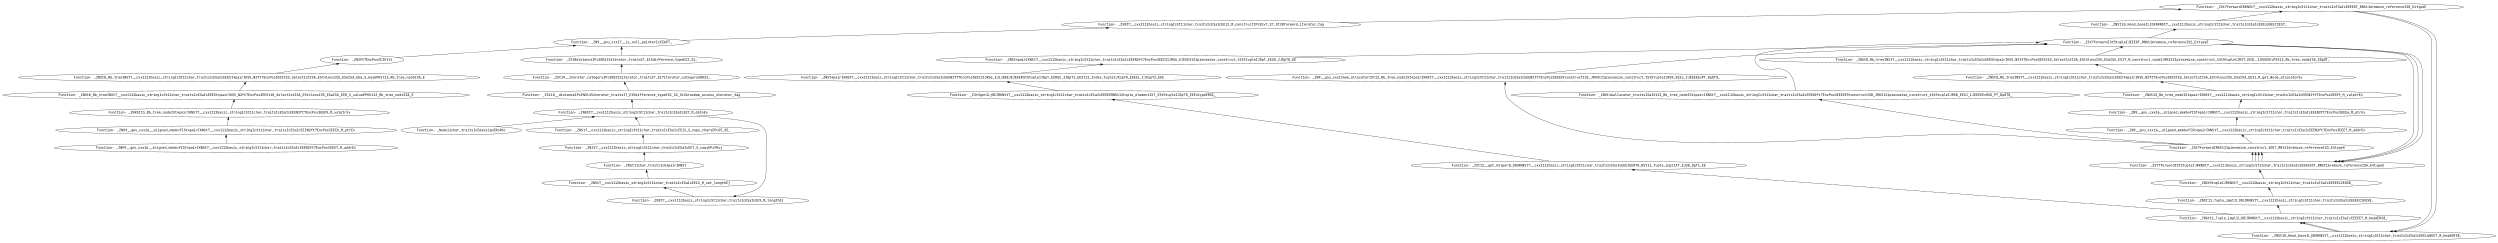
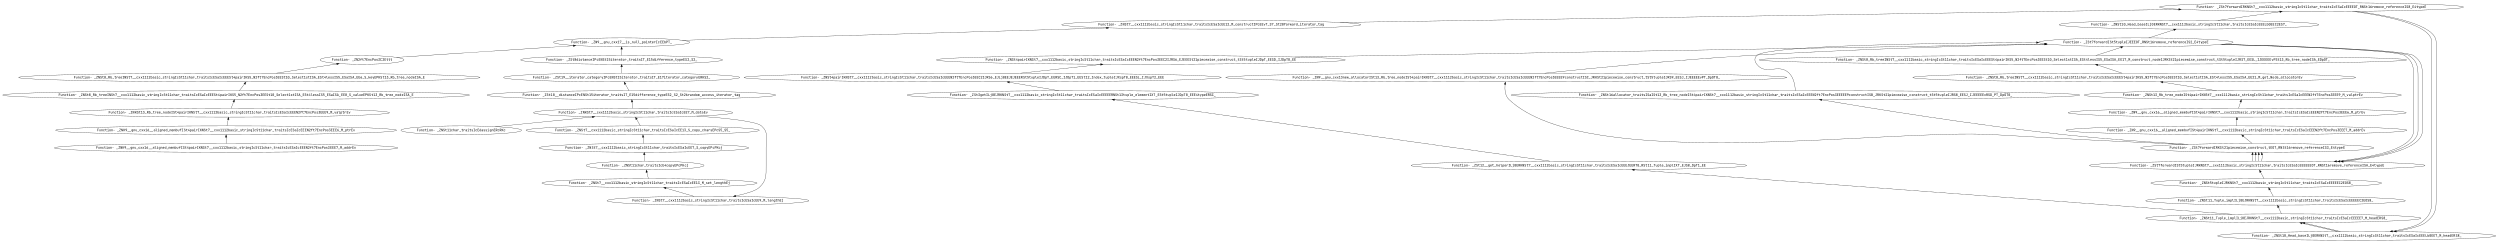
  digraph {
    fontname="JetBrains Mono"
    node [fontname="JetBrains Mono"]
    edge [dir=back fontname="JetBrains Mono"]
    "Function- _ZNK9__gnu_cxx16__aligned_membufISt4pairIKNSt7__cxx1112basic_stringIcSt11char_traitsIcESaIcEEEN2ft7EncPos3EEE6_M_ptrEv"
    "Function- _ZNK9__gnu_cxx16__aligned_membufISt4pairIKNSt7__cxx1112basic_stringIcSt11char_traitsIcESaIcEEEN2ft7EncPos3EEE7_M_addrEv"
    "Function- _ZNKSt13_Rb_tree_nodeISt4pairIKNSt7__cxx1112basic_stringIcSt11char_traitsIcESaIcEEEN2ft7EncPos3EEE9_M_valptrEv"
    "Function- _ZNSt8_Rb_treeINSt7__cxx1112basic_stringIcSt11char_traitsIcESaIcEEESt4pairIKS5_N2ft7EncPos3EESt10_Select1stISA_ESt4lessIS5_ESaISA_EE8_S_valueEPKSt13_Rb_tree_nodeISA_E"
    "Function- _ZNSt8_Rb_treeINSt7__cxx1112basic_stringIcSt11char_traitsIcESaIcEEESt4pairIKS5_N2ft7EncPos3EESt10_Select1stISA_ESt4lessIS5_ESaISA_EE6_S_keyEPKSt13_Rb_tree_nodeISA_E"
    "Function- _ZN2ft7EncPos3C2Ettt"
    "Function- _ZNKSt7__cxx1112basic_stringIcSt11char_traitsIcESaIcEE7_M_dataEv"
-   "Function- _ZNSt11char_traitsIcE6assignERcRKc" [label="Function- _Node11char_traitsIcE6assignERcRKc"]
+   "Function- _ZNSt11char_traitsIcE6assignERcRKc"
    "Function- _ZNSt7__cxx1112basic_stringIcSt11char_traitsIcESaIcEE13_S_copy_charsEPcS5_S5_"
    "Function- _ZNSt7__cxx1112basic_stringIcSt11char_traitsIcESaIcEE7_S_copyEPcPKcj"
    "Function- _ZNSt7__cxx1112basic_stringIcSt11char_traitsIcESaIcEE9_M_lengthEj"
    "Function- _ZNSt7__cxx1112basic_stringIcSt11char_traitsIcESaIcEE13_M_set_lengthEj"
-   "Function- _ZNSt11char_traitsIcE4copyEPcPKcj" [label="Function- _ZNSt11char_traitsIcE4pairIKNSt"]
+   "Function- _ZNSt11char_traitsIcE4copyEPcPKcj"
    "Function- _ZSt10__distanceIPcENSt15iterator_traitsIT_E15difference_typeES2_S2_St26random_access_iterator_tag"
    "Function- _ZSt19__iterator_categoryIPcENSt15iterator_traitsIT_E17iterator_categoryERKS2_"
    "Function- _ZSt8distanceIPcENSt15iterator_traitsIT_E15difference_typeES2_S2_"
    "Function- _ZN9__gnu_cxx17__is_null_pointerIcEEbPT_"
    "Function- _ZNSt7__cxx1112basic_stringIcSt11char_traitsIcESaIcEE12_M_constructIPcEEvT_S7_St20forward_iterator_tag"
    "Function- _ZSt7forwardIRKNSt7__cxx1112basic_stringIcSt11char_traitsIcESaIcEEEEOT_RNSt16remove_referenceIS8_E4typeE"
    "Function- _ZNSt10_Head_baseILj0ERKNSt7__cxx1112basic_stringIcSt11char_traitsIcESaIcEEELb0EEC2ES7_"
    "Function- _ZSt7forwardISt5tupleIJEEEOT_RNSt16remove_referenceIS2_E4typeE"
    "Function- _ZNSt10_Head_baseILj0ERKNSt7__cxx1112basic_stringIcSt11char_traitsIcESaIcEEELb0EE7_M_headERS8_"
    "Function- _ZNSt11_Tuple_implILj0EJRKNSt7__cxx1112basic_stringIcSt11char_traitsIcESaIcEEEEE7_M_headERS8_"
    "Function- _ZSt12__get_helperILj0ERKNSt7__cxx1112basic_stringIcSt11char_traitsIcESaIcEEEJEERT0_RSt11_Tuple_implIXT_EJS8_DpT1_EE"
    "Function- _ZSt3getILj0EJRKNSt7__cxx1112basic_stringIcSt11char_traitsIcESaIcEEEEERNSt13tuple_elementIXT_ESt5tupleIJDpT0_EEE4typeERSC_"
    "Function- _ZNSt4pairIKNSt7__cxx1112basic_stringIcSt11char_traitsIcESaIcEEEN2ft7EncPos3EEC2IJRS6_EJLj0EEJEJEEERSt5tupleIJDpT_EERSC_IJDpT1_EESt12_Index_tupleIJXspT0_EEESL_IJXspT2_EEE"
    "Function- _ZNSt4pairIKNSt7__cxx1112basic_stringIcSt11char_traitsIcESaIcEEEN2ft7EncPos3EEC2IJRS6_EJEEESt21piecewise_construct_tSt5tupleIJDpT_EESD_IJDpT0_EE"
    "Function- _ZN9__gnu_cxx13new_allocatorISt13_Rb_tree_nodeISt4pairIKNSt7__cxx1112basic_stringIcSt11char_traitsIcESaIcEEEN2ft7EncPos3EEEE9constructISC_JRKSt21piecewise_construct_tSt5tupleIJRS9_EESJ_IJEEEEEvPT_DpOT0_"
    "Function- _ZNSt16allocator_traitsISaISt13_Rb_tree_nodeISt4pairIKNSt7__cxx1112basic_stringIcSt11char_traitsIcESaIcEEEN2ft7EncPos3EEEEE9constructISB_JRKSt21piecewise_construct_tSt5tupleIJRS8_EESJ_IJEEEEEvRSD_PT_DpOT0_"
    "Function- _ZNSt8_Rb_treeINSt7__cxx1112basic_stringIcSt11char_traitsIcESaIcEEESt4pairIKS5_N2ft7EncPos3EESt10_Select1stISA_ESt4lessIS5_ESaISA_EE17_M_construct_nodeIJRKSt21piecewise_construct_tSt5tupleIJRS7_EESL_IJEEEEEvPSt13_Rb_tree_nodeISA_EDpOT_"
    "Function- _ZSt7forwardIRKSt21piecewise_construct_tEOT_RNSt16remove_referenceIS3_E4typeE"
    "Function- _ZNSt8_Rb_treeINSt7__cxx1112basic_stringIcSt11char_traitsIcESaIcEEESt4pairIKS5_N2ft7EncPos3EESt10_Select1stISA_ESt4lessIS5_ESaISA_EE21_M_get_Node_allocatorEv"
    "Function- _ZNSt11_Tuple_implILj0EJRKNSt7__cxx1112basic_stringIcSt11char_traitsIcESaIcEEEEEC2EOS8_"
    "Function- _ZNSt5tupleIJRKNSt7__cxx1112basic_stringIcSt11char_traitsIcESaIcEEEEEC2EOS8_"
    "Function- _ZSt7forwardISt5tupleIJRKNSt7__cxx1112basic_stringIcSt11char_traitsIcESaIcEEEEEEOT_RNSt16remove_referenceISA_E4typeE"
    "Function- _ZN9__gnu_cxx16__aligned_membufISt4pairIKNSt7__cxx1112basic_stringIcSt11char_traitsIcESaIcEEEN2ft7EncPos3EEE7_M_addrEv"
    "Function- _ZN9__gnu_cxx16__aligned_membufISt4pairIKNSt7__cxx1112basic_stringIcSt11char_traitsIcESaIcEEEN2ft7EncPos3EEE6_M_ptrEv"
    "Function- _ZNSt13_Rb_tree_nodeISt4pairIKNSt7__cxx1112basic_stringIcSt11char_traitsIcESaIcEEEN2ft7EncPos3EEE9_M_valptrEv"
    "Function- _ZNK9__gnu_cxx16__aligned_membufISt4pairIKNSt7__cxx1112basic_stringIcSt11char_traitsIcESaIcEEEN2ft7EncPos3EEE6_M_ptrEv" -> "Function- _ZNK9__gnu_cxx16__aligned_membufISt4pairIKNSt7__cxx1112basic_stringIcSt11char_traitsIcESaIcEEEN2ft7EncPos3EEE7_M_addrEv"
    "Function- _ZNKSt13_Rb_tree_nodeISt4pairIKNSt7__cxx1112basic_stringIcSt11char_traitsIcESaIcEEEN2ft7EncPos3EEE9_M_valptrEv" -> "Function- _ZNK9__gnu_cxx16__aligned_membufISt4pairIKNSt7__cxx1112basic_stringIcSt11char_traitsIcESaIcEEEN2ft7EncPos3EEE6_M_ptrEv"
    "Function- _ZNSt8_Rb_treeINSt7__cxx1112basic_stringIcSt11char_traitsIcESaIcEEESt4pairIKS5_N2ft7EncPos3EESt10_Select1stISA_ESt4lessIS5_ESaISA_EE8_S_valueEPKSt13_Rb_tree_nodeISA_E" -> "Function- _ZNKSt13_Rb_tree_nodeISt4pairIKNSt7__cxx1112basic_stringIcSt11char_traitsIcESaIcEEEN2ft7EncPos3EEE9_M_valptrEv"
    "Function- _ZNSt8_Rb_treeINSt7__cxx1112basic_stringIcSt11char_traitsIcESaIcEEESt4pairIKS5_N2ft7EncPos3EESt10_Select1stISA_ESt4lessIS5_ESaISA_EE6_S_keyEPKSt13_Rb_tree_nodeISA_E" -> "Function- _ZNSt8_Rb_treeINSt7__cxx1112basic_stringIcSt11char_traitsIcESaIcEEESt4pairIKS5_N2ft7EncPos3EESt10_Select1stISA_ESt4lessIS5_ESaISA_EE8_S_valueEPKSt13_Rb_tree_nodeISA_E"
    "Function- _ZN2ft7EncPos3C2Ettt" -> "Function- _ZNSt8_Rb_treeINSt7__cxx1112basic_stringIcSt11char_traitsIcESaIcEEESt4pairIKS5_N2ft7EncPos3EESt10_Select1stISA_ESt4lessIS5_ESaISA_EE6_S_keyEPKSt13_Rb_tree_nodeISA_E"
    "Function- _ZNKSt7__cxx1112basic_stringIcSt11char_traitsIcESaIcEE7_M_dataEv" -> "Function- _ZNSt11char_traitsIcE6assignERcRKc"
    "Function- _ZNKSt7__cxx1112basic_stringIcSt11char_traitsIcESaIcEE7_M_dataEv" -> "Function- _ZNSt7__cxx1112basic_stringIcSt11char_traitsIcESaIcEE13_S_copy_charsEPcS5_S5_"
    "Function- _ZNSt7__cxx1112basic_stringIcSt11char_traitsIcESaIcEE13_S_copy_charsEPcS5_S5_" -> "Function- _ZNSt7__cxx1112basic_stringIcSt11char_traitsIcESaIcEE7_S_copyEPcPKcj"
    "Function- _ZNSt7__cxx1112basic_stringIcSt11char_traitsIcESaIcEE7_S_copyEPcPKcj" -> "Function- _ZNSt11char_traitsIcE4copyEPcPKcj"
    "Function- _ZNSt7__cxx1112basic_stringIcSt11char_traitsIcESaIcEE9_M_lengthEj" -> "Function- _ZNKSt7__cxx1112basic_stringIcSt11char_traitsIcESaIcEE7_M_dataEv"
    "Function- _ZNSt7__cxx1112basic_stringIcSt11char_traitsIcESaIcEE13_M_set_lengthEj" -> "Function- _ZNSt7__cxx1112basic_stringIcSt11char_traitsIcESaIcEE9_M_lengthEj"
    "Function- _ZNSt11char_traitsIcE4copyEPcPKcj" -> "Function- _ZNSt7__cxx1112basic_stringIcSt11char_traitsIcESaIcEE13_M_set_lengthEj"
    "Function- _ZSt10__distanceIPcENSt15iterator_traitsIT_E15difference_typeES2_S2_St26random_access_iterator_tag" -> "Function- _ZNKSt7__cxx1112basic_stringIcSt11char_traitsIcESaIcEE7_M_dataEv"
    "Function- _ZSt19__iterator_categoryIPcENSt15iterator_traitsIT_E17iterator_categoryERKS2_" -> "Function- _ZSt10__distanceIPcENSt15iterator_traitsIT_E15difference_typeES2_S2_St26random_access_iterator_tag"
    "Function- _ZSt8distanceIPcENSt15iterator_traitsIT_E15difference_typeES2_S2_" -> "Function- _ZSt19__iterator_categoryIPcENSt15iterator_traitsIT_E17iterator_categoryERKS2_"
    "Function- _ZN9__gnu_cxx17__is_null_pointerIcEEbPT_" -> "Function- _ZN2ft7EncPos3C2Ettt"
    "Function- _ZN9__gnu_cxx17__is_null_pointerIcEEbPT_" -> "Function- _ZSt8distanceIPcENSt15iterator_traitsIT_E15difference_typeES2_S2_"
    "Function- _ZNSt7__cxx1112basic_stringIcSt11char_traitsIcESaIcEE12_M_constructIPcEEvT_S7_St20forward_iterator_tag" -> "Function- _ZN9__gnu_cxx17__is_null_pointerIcEEbPT_"
    "Function- _ZSt7forwardIRKNSt7__cxx1112basic_stringIcSt11char_traitsIcESaIcEEEEOT_RNSt16remove_referenceIS8_E4typeE" -> "Function- _ZNSt7__cxx1112basic_stringIcSt11char_traitsIcESaIcEE12_M_constructIPcEEvT_S7_St20forward_iterator_tag"
    "Function- _ZSt7forwardIRKNSt7__cxx1112basic_stringIcSt11char_traitsIcESaIcEEEEOT_RNSt16remove_referenceIS8_E4typeE" -> "Function- _ZNSt10_Head_baseILj0ERKNSt7__cxx1112basic_stringIcSt11char_traitsIcESaIcEEELb0EEC2ES7_"
    "Function- _ZNSt10_Head_baseILj0ERKNSt7__cxx1112basic_stringIcSt11char_traitsIcESaIcEEELb0EEC2ES7_" -> "Function- _ZSt7forwardISt5tupleIJEEEOT_RNSt16remove_referenceIS2_E4typeE"
    "Function- _ZSt7forwardISt5tupleIJEEEOT_RNSt16remove_referenceIS2_E4typeE" -> "Function- _ZNSt4pairIKNSt7__cxx1112basic_stringIcSt11char_traitsIcESaIcEEEN2ft7EncPos3EEC2IJRS6_EJEEESt21piecewise_construct_tSt5tupleIJDpT_EESD_IJDpT0_EE"
    "Function- _ZSt7forwardISt5tupleIJEEEOT_RNSt16remove_referenceIS2_E4typeE" -> "Function- _ZN9__gnu_cxx13new_allocatorISt13_Rb_tree_nodeISt4pairIKNSt7__cxx1112basic_stringIcSt11char_traitsIcESaIcEEEN2ft7EncPos3EEEE9constructISC_JRKSt21piecewise_construct_tSt5tupleIJRS9_EESJ_IJEEEEEvPT_DpOT0_"
    "Function- _ZSt7forwardISt5tupleIJEEEOT_RNSt16remove_referenceIS2_E4typeE" -> "Function- _ZNSt16allocator_traitsISaISt13_Rb_tree_nodeISt4pairIKNSt7__cxx1112basic_stringIcSt11char_traitsIcESaIcEEEN2ft7EncPos3EEEEE9constructISB_JRKSt21piecewise_construct_tSt5tupleIJRS8_EESJ_IJEEEEEvRSD_PT_DpOT0_"
    "Function- _ZSt7forwardISt5tupleIJEEEOT_RNSt16remove_referenceIS2_E4typeE" -> "Function- _ZNSt8_Rb_treeINSt7__cxx1112basic_stringIcSt11char_traitsIcESaIcEEESt4pairIKS5_N2ft7EncPos3EESt10_Select1stISA_ESt4lessIS5_ESaISA_EE17_M_construct_nodeIJRKSt21piecewise_construct_tSt5tupleIJRS7_EESL_IJEEEEEvPSt13_Rb_tree_nodeISA_EDpOT_"
    "Function- _ZNSt10_Head_baseILj0ERKNSt7__cxx1112basic_stringIcSt11char_traitsIcESaIcEEELb0EE7_M_headERS8_" -> "Function- _ZSt7forwardIRKNSt7__cxx1112basic_stringIcSt11char_traitsIcESaIcEEEEOT_RNSt16remove_referenceIS8_E4typeE"
    "Function- _ZNSt10_Head_baseILj0ERKNSt7__cxx1112basic_stringIcSt11char_traitsIcESaIcEEELb0EE7_M_headERS8_" -> "Function- _ZSt7forwardIRKNSt7__cxx1112basic_stringIcSt11char_traitsIcESaIcEEEEOT_RNSt16remove_referenceIS8_E4typeE"
    "Function- _ZNSt11_Tuple_implILj0EJRKNSt7__cxx1112basic_stringIcSt11char_traitsIcESaIcEEEEE7_M_headERS8_" -> "Function- _ZNSt10_Head_baseILj0ERKNSt7__cxx1112basic_stringIcSt11char_traitsIcESaIcEEELb0EE7_M_headERS8_"
    "Function- _ZNSt11_Tuple_implILj0EJRKNSt7__cxx1112basic_stringIcSt11char_traitsIcESaIcEEEEE7_M_headERS8_" -> "Function- _ZNSt10_Head_baseILj0ERKNSt7__cxx1112basic_stringIcSt11char_traitsIcESaIcEEELb0EE7_M_headERS8_"
    "Function- _ZSt12__get_helperILj0ERKNSt7__cxx1112basic_stringIcSt11char_traitsIcESaIcEEEJEERT0_RSt11_Tuple_implIXT_EJS8_DpT1_EE" -> "Function- _ZNSt11_Tuple_implILj0EJRKNSt7__cxx1112basic_stringIcSt11char_traitsIcESaIcEEEEE7_M_headERS8_"
    "Function- _ZSt3getILj0EJRKNSt7__cxx1112basic_stringIcSt11char_traitsIcESaIcEEEEERNSt13tuple_elementIXT_ESt5tupleIJDpT0_EEE4typeERSC_" -> "Function- _ZSt12__get_helperILj0ERKNSt7__cxx1112basic_stringIcSt11char_traitsIcESaIcEEEJEERT0_RSt11_Tuple_implIXT_EJS8_DpT1_EE"
    "Function- _ZNSt4pairIKNSt7__cxx1112basic_stringIcSt11char_traitsIcESaIcEEEN2ft7EncPos3EEC2IJRS6_EJLj0EEJEJEEERSt5tupleIJDpT_EERSC_IJDpT1_EESt12_Index_tupleIJXspT0_EEESL_IJXspT2_EEE" -> "Function- _ZSt3getILj0EJRKNSt7__cxx1112basic_stringIcSt11char_traitsIcESaIcEEEEERNSt13tuple_elementIXT_ESt5tupleIJDpT0_EEE4typeERSC_"
    "Function- _ZNSt4pairIKNSt7__cxx1112basic_stringIcSt11char_traitsIcESaIcEEEN2ft7EncPos3EEC2IJRS6_EJEEESt21piecewise_construct_tSt5tupleIJDpT_EESD_IJDpT0_EE" -> "Function- _ZNSt4pairIKNSt7__cxx1112basic_stringIcSt11char_traitsIcESaIcEEEN2ft7EncPos3EEC2IJRS6_EJLj0EEJEJEEERSt5tupleIJDpT_EERSC_IJDpT1_EESt12_Index_tupleIJXspT0_EEESL_IJXspT2_EEE"
    "Function- _ZN9__gnu_cxx13new_allocatorISt13_Rb_tree_nodeISt4pairIKNSt7__cxx1112basic_stringIcSt11char_traitsIcESaIcEEEN2ft7EncPos3EEEE9constructISC_JRKSt21piecewise_construct_tSt5tupleIJRS9_EESJ_IJEEEEEvPT_DpOT0_" -> "Function- _ZSt7forwardIRKSt21piecewise_construct_tEOT_RNSt16remove_referenceIS3_E4typeE"
    "Function- _ZNSt16allocator_traitsISaISt13_Rb_tree_nodeISt4pairIKNSt7__cxx1112basic_stringIcSt11char_traitsIcESaIcEEEN2ft7EncPos3EEEEE9constructISB_JRKSt21piecewise_construct_tSt5tupleIJRS8_EESJ_IJEEEEEvRSD_PT_DpOT0_" -> "Function- _ZSt7forwardIRKSt21piecewise_construct_tEOT_RNSt16remove_referenceIS3_E4typeE"
    "Function- _ZNSt8_Rb_treeINSt7__cxx1112basic_stringIcSt11char_traitsIcESaIcEEESt4pairIKS5_N2ft7EncPos3EESt10_Select1stISA_ESt4lessIS5_ESaISA_EE17_M_construct_nodeIJRKSt21piecewise_construct_tSt5tupleIJRS7_EESL_IJEEEEEvPSt13_Rb_tree_nodeISA_EDpOT_" -> "Function- _ZNSt8_Rb_treeINSt7__cxx1112basic_stringIcSt11char_traitsIcESaIcEEESt4pairIKS5_N2ft7EncPos3EESt10_Select1stISA_ESt4lessIS5_ESaISA_EE21_M_get_Node_allocatorEv"
    "Function- _ZSt7forwardIRKSt21piecewise_construct_tEOT_RNSt16remove_referenceIS3_E4typeE" -> "Function- _ZSt7forwardISt5tupleIJRKNSt7__cxx1112basic_stringIcSt11char_traitsIcESaIcEEEEEEOT_RNSt16remove_referenceISA_E4typeE"
    "Function- _ZSt7forwardIRKSt21piecewise_construct_tEOT_RNSt16remove_referenceIS3_E4typeE" -> "Function- _ZSt7forwardISt5tupleIJRKNSt7__cxx1112basic_stringIcSt11char_traitsIcESaIcEEEEEEOT_RNSt16remove_referenceISA_E4typeE"
    "Function- _ZSt7forwardIRKSt21piecewise_construct_tEOT_RNSt16remove_referenceIS3_E4typeE" -> "Function- _ZSt7forwardISt5tupleIJRKNSt7__cxx1112basic_stringIcSt11char_traitsIcESaIcEEEEEEOT_RNSt16remove_referenceISA_E4typeE"
    "Function- _ZSt7forwardIRKSt21piecewise_construct_tEOT_RNSt16remove_referenceIS3_E4typeE" -> "Function- _ZSt7forwardISt5tupleIJRKNSt7__cxx1112basic_stringIcSt11char_traitsIcESaIcEEEEEEOT_RNSt16remove_referenceISA_E4typeE"
    "Function- _ZNSt8_Rb_treeINSt7__cxx1112basic_stringIcSt11char_traitsIcESaIcEEESt4pairIKS5_N2ft7EncPos3EESt10_Select1stISA_ESt4lessIS5_ESaISA_EE21_M_get_Node_allocatorEv" -> "Function- _ZNSt13_Rb_tree_nodeISt4pairIKNSt7__cxx1112basic_stringIcSt11char_traitsIcESaIcEEEN2ft7EncPos3EEE9_M_valptrEv"
    "Function- _ZNSt11_Tuple_implILj0EJRKNSt7__cxx1112basic_stringIcSt11char_traitsIcESaIcEEEEEC2EOS8_" -> "Function- _ZNSt11_Tuple_implILj0EJRKNSt7__cxx1112basic_stringIcSt11char_traitsIcESaIcEEEEE7_M_headERS8_"
    "Function- _ZNSt5tupleIJRKNSt7__cxx1112basic_stringIcSt11char_traitsIcESaIcEEEEEC2EOS8_" -> "Function- _ZNSt11_Tuple_implILj0EJRKNSt7__cxx1112basic_stringIcSt11char_traitsIcESaIcEEEEEC2EOS8_"
    "Function- _ZSt7forwardISt5tupleIJRKNSt7__cxx1112basic_stringIcSt11char_traitsIcESaIcEEEEEEOT_RNSt16remove_referenceISA_E4typeE" -> "Function- _ZSt7forwardISt5tupleIJEEEOT_RNSt16remove_referenceIS2_E4typeE"
    "Function- _ZSt7forwardISt5tupleIJRKNSt7__cxx1112basic_stringIcSt11char_traitsIcESaIcEEEEEEOT_RNSt16remove_referenceISA_E4typeE" -> "Function- _ZSt7forwardISt5tupleIJEEEOT_RNSt16remove_referenceIS2_E4typeE"
    "Function- _ZSt7forwardISt5tupleIJRKNSt7__cxx1112basic_stringIcSt11char_traitsIcESaIcEEEEEEOT_RNSt16remove_referenceISA_E4typeE" -> "Function- _ZSt7forwardISt5tupleIJEEEOT_RNSt16remove_referenceIS2_E4typeE"
    "Function- _ZSt7forwardISt5tupleIJRKNSt7__cxx1112basic_stringIcSt11char_traitsIcESaIcEEEEEEOT_RNSt16remove_referenceISA_E4typeE" -> "Function- _ZNSt5tupleIJRKNSt7__cxx1112basic_stringIcSt11char_traitsIcESaIcEEEEEC2EOS8_"
    "Function- _ZN9__gnu_cxx16__aligned_membufISt4pairIKNSt7__cxx1112basic_stringIcSt11char_traitsIcESaIcEEEN2ft7EncPos3EEE7_M_addrEv" -> "Function- _ZSt7forwardIRKSt21piecewise_construct_tEOT_RNSt16remove_referenceIS3_E4typeE"
    "Function- _ZN9__gnu_cxx16__aligned_membufISt4pairIKNSt7__cxx1112basic_stringIcSt11char_traitsIcESaIcEEEN2ft7EncPos3EEE6_M_ptrEv" -> "Function- _ZN9__gnu_cxx16__aligned_membufISt4pairIKNSt7__cxx1112basic_stringIcSt11char_traitsIcESaIcEEEN2ft7EncPos3EEE7_M_addrEv"
    "Function- _ZNSt13_Rb_tree_nodeISt4pairIKNSt7__cxx1112basic_stringIcSt11char_traitsIcESaIcEEEN2ft7EncPos3EEE9_M_valptrEv" -> "Function- _ZN9__gnu_cxx16__aligned_membufISt4pairIKNSt7__cxx1112basic_stringIcSt11char_traitsIcESaIcEEEN2ft7EncPos3EEE6_M_ptrEv"
  }
